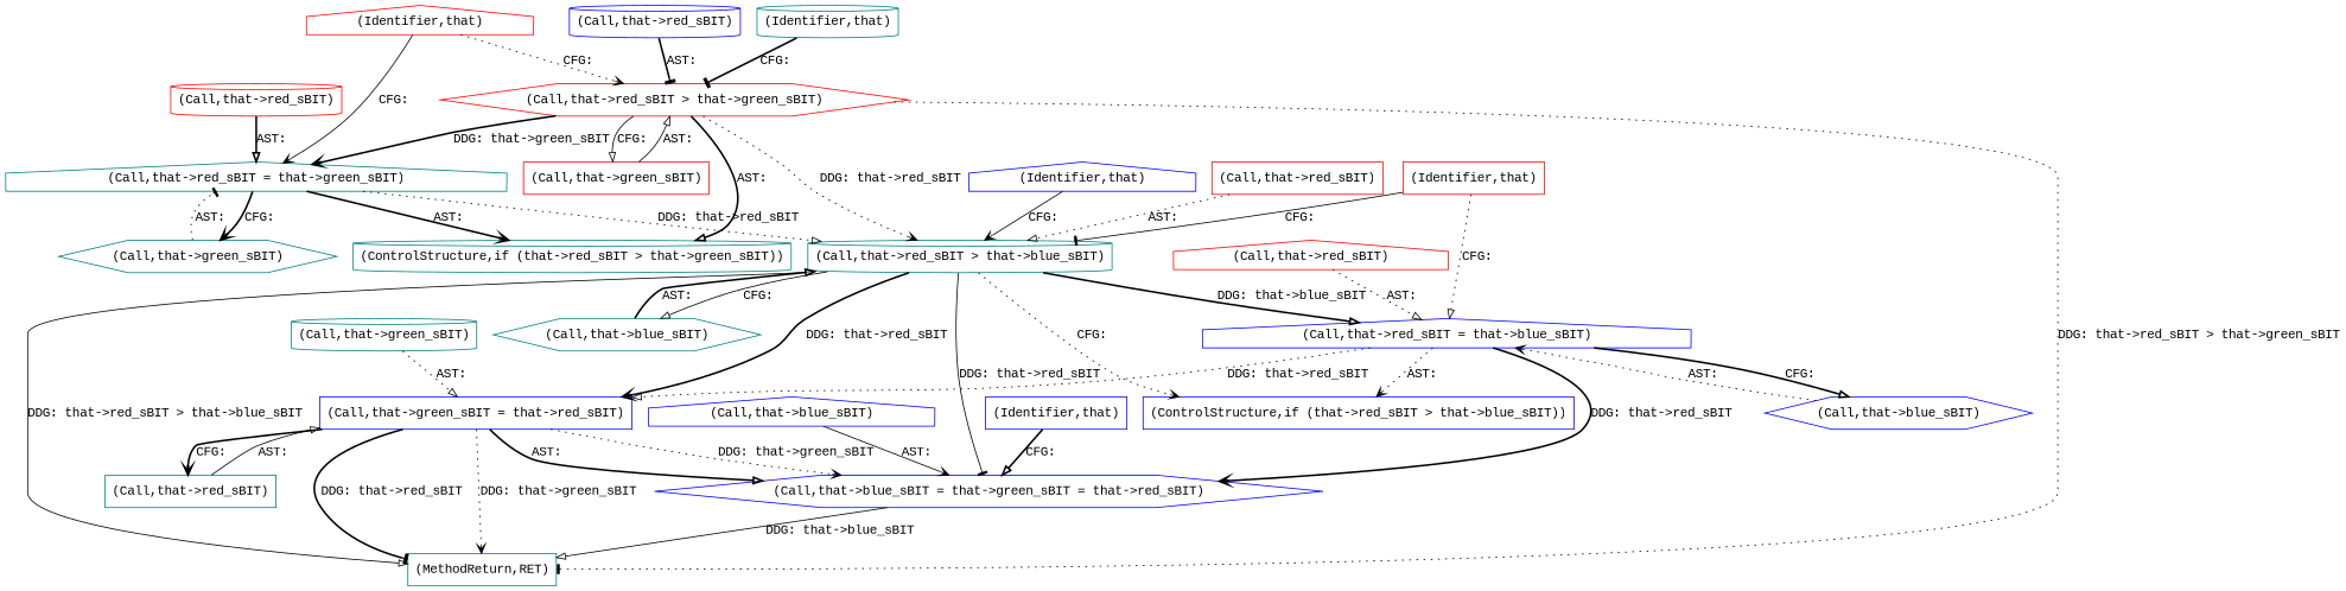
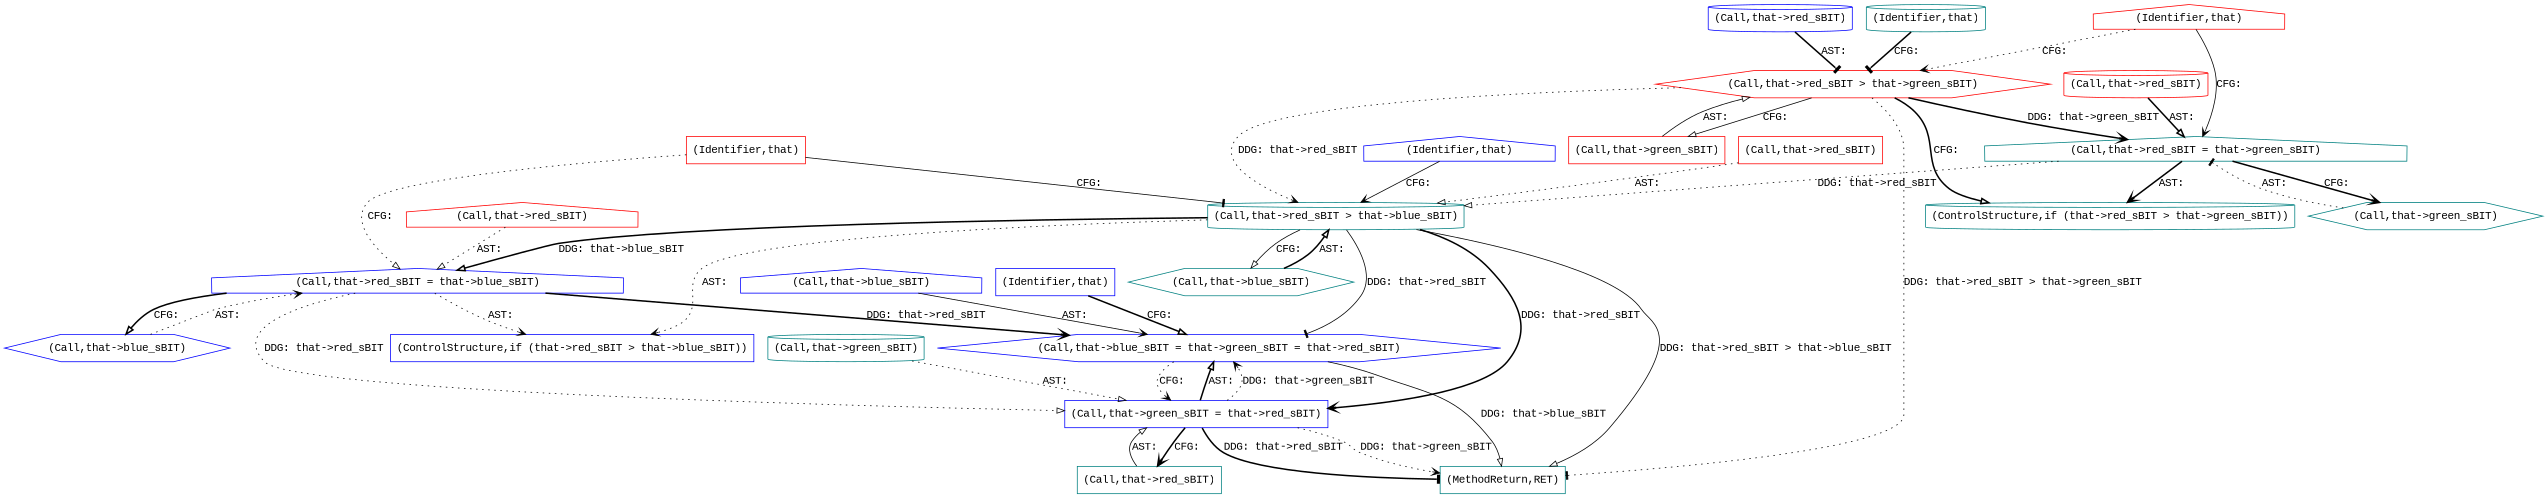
  digraph {
    fontname="Liberation Mono"
    node [color=teal fontname="Liberation Mono" shape=box]
    edge [arrowhead=onormal fontname="Liberation Mono" style=dotted]
    n1 [label="(Call,that->red_sBIT = that->green_sBIT)" shape=house]
    n2 [label="(Call,that->red_sBIT > that->blue_sBIT)" shape=cylinder]
    n3 [label="(ControlStructure,if (that->red_sBIT > that->green_sBIT))" shape=cylinder]
    n4 [label="(Call,that->green_sBIT)" shape=hexagon]
    n5 [label="(MethodReturn,RET)"]
    n6 [color=blue label="(Call,that->red_sBIT = that->blue_sBIT)" shape=house]
    n7 [color=blue label="(Call,that->blue_sBIT = that->green_sBIT = that->red_sBIT)" shape=hexagon]
    n8 [color=blue label="(Call,that->green_sBIT = that->red_sBIT)"]
    n9 [color=blue label="(ControlStructure,if (that->red_sBIT > that->blue_sBIT))"]
    n10 [label="(Call,that->blue_sBIT)" shape=hexagon]
    n11 [color=red label="(Call,that->red_sBIT > that->green_sBIT)" shape=hexagon]
    n12 [color=red label="(Call,that->green_sBIT)"]
    n13 [color=blue label="(Call,that->blue_sBIT)" shape=hexagon]
    n14 [label="(Call,that->red_sBIT)"]
    n15 [color=red label="(Call,that->red_sBIT)" shape=house]
    n16 [color=red label="(Call,that->red_sBIT)" shape=cylinder]
    n17 [color=blue label="(Identifier,that)" shape=house]
    n18 [color=red label="(Identifier,that)"]
    n19 [color=blue label="(Call,that->blue_sBIT)" shape=house]
    n20 [color=red label="(Identifier,that)" shape=house]
    n21 [color=red label="(Call,that->red_sBIT)"]
    n22 [color=blue label="(Identifier,that)"]
    n23 [color=blue label="(Call,that->red_sBIT)" shape=cylinder]
    n24 [label="(Identifier,that)" shape=cylinder]
    n25 [label="(Call,that->green_sBIT)" shape=cylinder]
    n1 -> n2 [label="DDG: that->red_sBIT"]
    n1 -> n3 [arrowhead=vee label="AST: " style=bold]
    n1 -> n4 [arrowhead=vee label="CFG: " style=bold]
    n2 -> n5 [label="DDG: that->red_sBIT > that->blue_sBIT" style=solid]
    n2 -> n6 [label="DDG: that->blue_sBIT" style=bold]
    n2 -> n7 [arrowhead=tee label="DDG: that->red_sBIT" style=solid]
    n2 -> n8 [arrowhead=vee label="DDG: that->red_sBIT" style=bold]
-   n2 -> n9 [arrowhead=vee label="CFG: "]
+   n2 -> n9 [arrowhead=vee label="AST: "]
    n2 -> n10 [label="CFG: " style=solid]
    n4 -> n1 [arrowhead=tee label="AST: "]
    n6 -> n7 [arrowhead=vee label="DDG: that->red_sBIT" style=bold]
    n6 -> n8 [label="DDG: that->red_sBIT"]
    n6 -> n9 [arrowhead=vee label="AST: "]
    n6 -> n13 [label="CFG: " style=bold]
    n7 -> n5 [label="DDG: that->blue_sBIT" style=solid]
+   n7 -> n8 [arrowhead=vee label="CFG: "]
    n8 -> n5 [arrowhead=tee label="DDG: that->red_sBIT" style=bold]
    n8 -> n5 [arrowhead=vee label="DDG: that->green_sBIT"]
    n8 -> n7 [label="AST: " style=bold]
    n8 -> n7 [arrowhead=vee label="DDG: that->green_sBIT"]
    n8 -> n14 [arrowhead=vee label="CFG: " style=bold]
    n10 -> n2 [label="AST: " style=bold]
    n11 -> n1 [arrowhead=vee label="DDG: that->green_sBIT" style=bold]
    n11 -> n2 [arrowhead=vee label="DDG: that->red_sBIT"]
-   n11 -> n3 [label="AST: " style=bold]
+   n11 -> n3 [label="CFG: " style=bold]
    n11 -> n5 [arrowhead=tee label="DDG: that->red_sBIT > that->green_sBIT"]
    n11 -> n12 [label="CFG: " style=solid]
    n12 -> n11 [label="AST: " style=solid]
    n13 -> n6 [arrowhead=vee label="AST: "]
    n14 -> n8 [label="AST: " style=solid]
    n15 -> n6 [label="AST: "]
    n16 -> n1 [label="AST: " style=bold]
    n17 -> n2 [arrowhead=vee label="CFG: " style=solid]
    n18 -> n2 [arrowhead=tee label="CFG: " style=solid]
    n18 -> n6 [label="CFG: "]
    n19 -> n7 [arrowhead=vee label="AST: " style=solid]
    n20 -> n1 [arrowhead=vee label="CFG: " style=solid]
    n20 -> n11 [arrowhead=vee label="CFG: "]
    n21 -> n2 [label="AST: "]
    n22 -> n7 [label="CFG: " style=bold]
    n23 -> n11 [arrowhead=tee label="AST: " style=bold]
    n24 -> n11 [arrowhead=tee label="CFG: " style=bold]
    n25 -> n8 [label="AST: "]
  }
